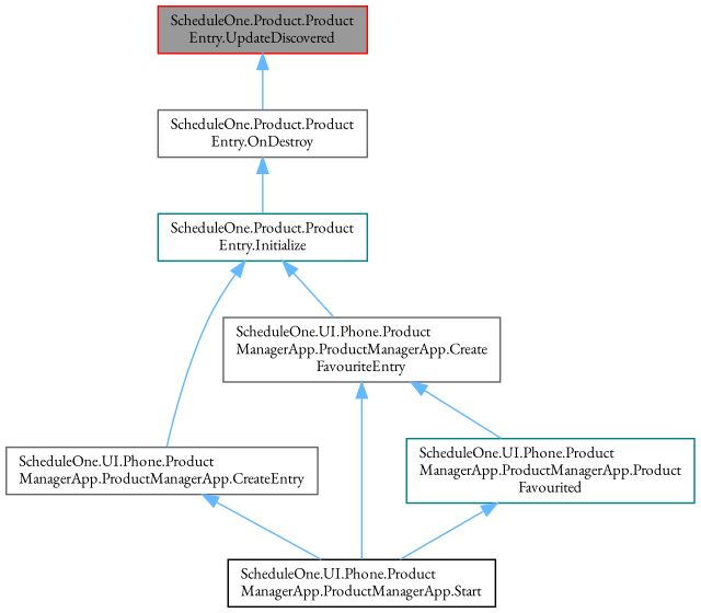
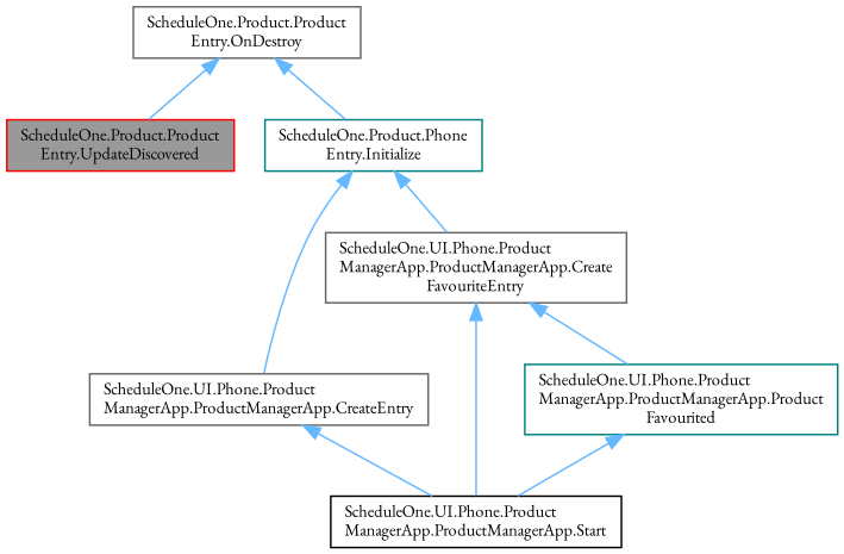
  digraph {
    fontname="EB Garamond"
    rankdir=TB
    node [color=gray40 fillcolor=white fontname="EB Garamond" fontsize=10 shape=box style=filled]
    edge [color=steelblue1 dir=back fontname="EB Garamond" fontsize=10 labelfontname=Helvetica labelfontsize=10 style=solid]
    n1 [color=red fillcolor=grey60 fontcolor=black height=0.2 label="ScheduleOne.Product.Product\lEntry.UpdateDiscovered" width=0.4]
    n2 [height=0.2 label="ScheduleOne.Product.Product\lEntry.OnDestroy" width=0.4]
-   n3 [color=teal height=0.2 label="ScheduleOne.Product.Product\lEntry.Initialize" width=0.4]
+   n3 [color=teal height=0.2 label="ScheduleOne.Product.Phone\lEntry.Initialize" width=0.4]
    n4 [height=0.2 label="ScheduleOne.UI.Phone.Product\lManagerApp.ProductManagerApp.CreateEntry" width=0.4]
    n5 [height=0.2 label="ScheduleOne.UI.Phone.Product\lManagerApp.ProductManagerApp.Create\lFavouriteEntry" width=0.4]
    n6 [color=black height=0.2 label="ScheduleOne.UI.Phone.Product\lManagerApp.ProductManagerApp.Start" width=0.4]
    n7 [color=teal height=0.2 label="ScheduleOne.UI.Phone.Product\lManagerApp.ProductManagerApp.Product\lFavourited" width=0.4]
-   n1 -> n2
+   n2 -> n1
    n2 -> n3
    n3 -> n4
    n3 -> n5
    n4 -> n6
    n5 -> n6
    n5 -> n7
    n7 -> n6
  }
